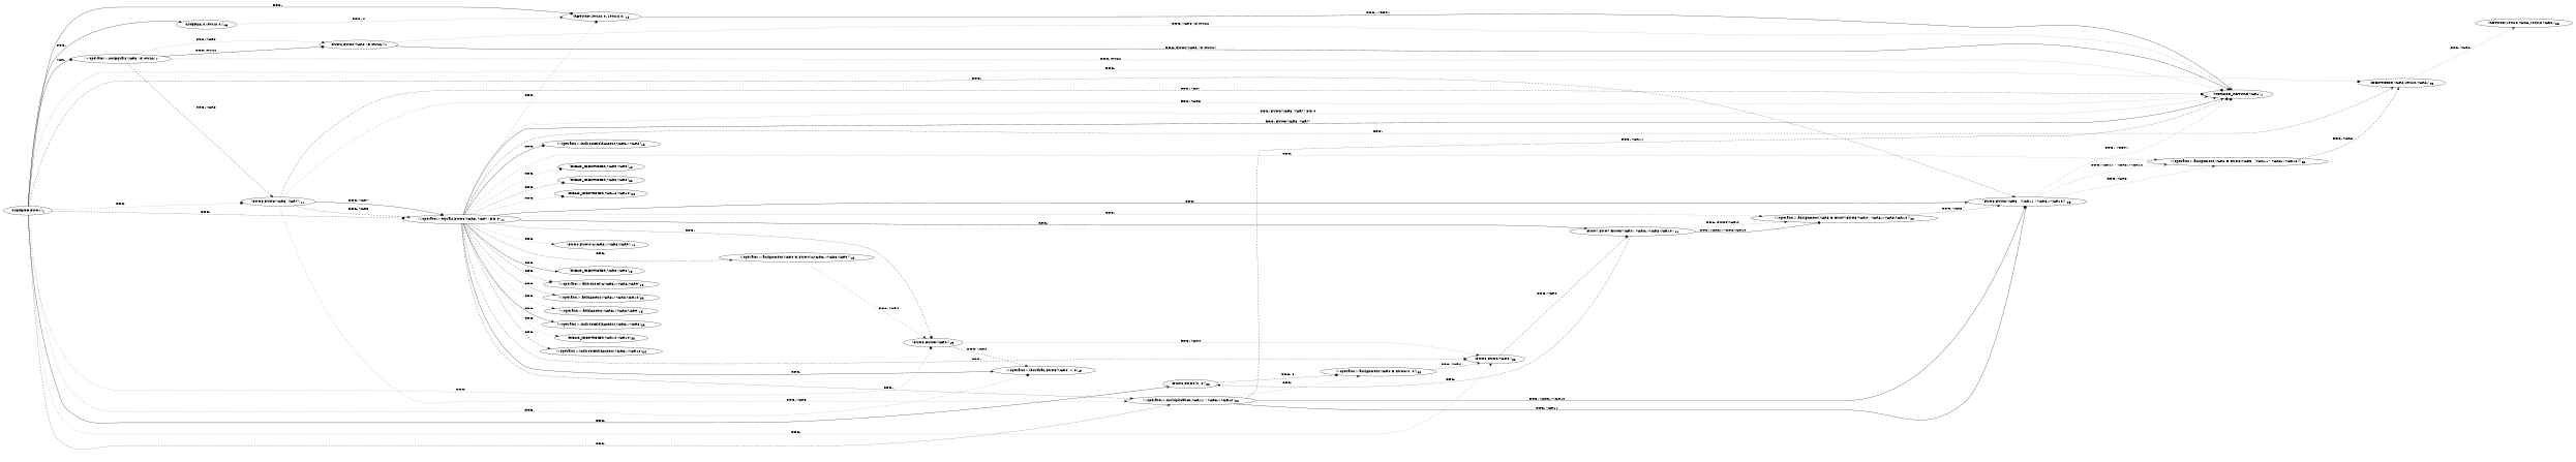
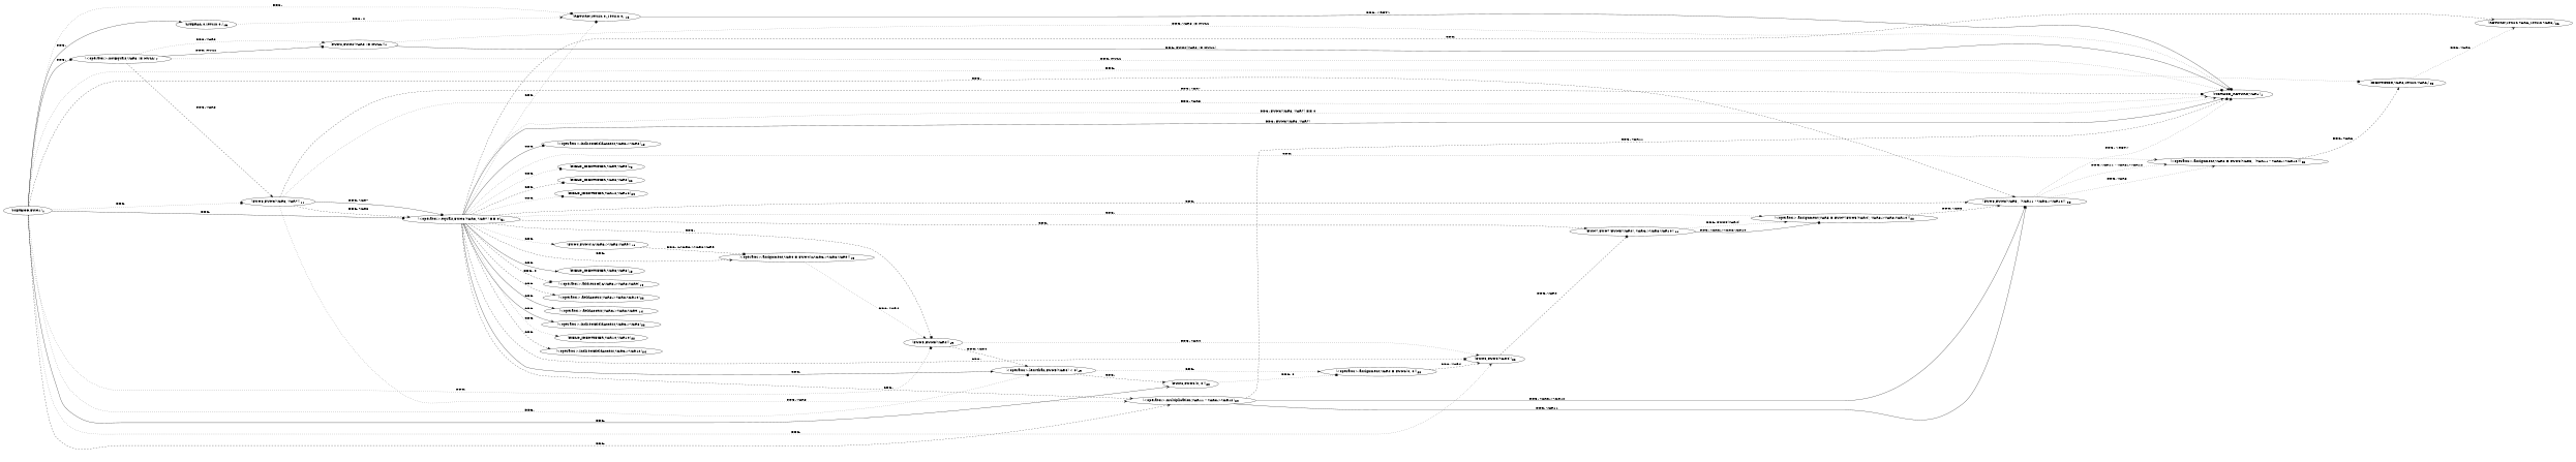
  digraph {
    rankdir=LR
    edge [arrowhead=box style=dotted]
    n1 [label=<(METHOD,FUN1)<SUB>1</SUB>>]
-   n2 [label=<(&lt;operator&gt;.equals,FUN3(VAR3, VAR7) == 0)<SUB>11</SUB>>]
+   n2 [label=<(&lt;operator&gt;.equals,FUN3(VAR3, VAR7) == 0)<SUB>51</SUB>>]
    n3 [label=<(&lt;operator&gt;.lessThan,FUN5(VAR4) &lt; 0)<SUB>19</SUB>>]
    n4 [label=<(IDENTIFIER,VAR6,return VAR6;)<SUB>26</SUB>>]
    n5 [label=<(&lt;operator&gt;.notEquals,VAR3 != NULL)<SUB>7</SUB>>]
    n6 [label=<(RETURN,return 0;,return 0;)<SUB>16</SUB>>]
    n7 [label=<(FUN8,FUN8(VAR5, 			 (VAR11 * VAR3-&gt;VAR12)))<SUB>23</SUB>>]
    n8 [label=<(FUN3,FUN3(VAR3, VAR7))<SUB>11</SUB>>]
    n9 [label=<(LITERAL,0,return 0;)<SUB>16</SUB>>]
    n10 [label=<(FUN5,FUN5(VAR4))<SUB>19</SUB>>]
    n11 [label=<(FUN5,FUN5(VAR4))<SUB>22</SUB>>]
    n12 [label=<(&lt;operator&gt;.multiplication,VAR11 * VAR3-&gt;VAR12)<SUB>24</SUB>>]
    n13 [label=<(FUN6,FUN6(0, 0))<SUB>20</SUB>>]
    n14 [label=<(METHOD_RETURN,VAR1)<SUB>1</SUB>>]
    n15 [label=<(&lt;operator&gt;.assignment,VAR4 = FUN4(&amp;VAR3-&gt;VAR8.VAR9))<SUB>18</SUB>>]
    n16 [label=<(&lt;operator&gt;.assignment,VAR5 = FUN7(FUN5(VAR4), VAR3-&gt;VAR8.VAR10))<SUB>22</SUB>>]
    n17 [label=<(&lt;operator&gt;.assignment,VAR6 = FUN8(VAR5, 			 (VAR11 * VAR3-&gt;VAR12)))<SUB>23</SUB>>]
    n18 [label=<(RETURN,return VAR6;,return VAR6;)<SUB>26</SUB>>]
    n19 [label=<(FUN4,FUN4(&amp;VAR3-&gt;VAR8.VAR9))<SUB>18</SUB>>]
    n20 [label=<(FUN7,FUN7(FUN5(VAR4), VAR3-&gt;VAR8.VAR10))<SUB>22</SUB>>]
    n21 [label=<(&lt;operator&gt;.addressOf,&amp;VAR3-&gt;VAR8.VAR9)<SUB>18</SUB>>]
    n22 [label=<(&lt;operator&gt;.fieldAccess,VAR3-&gt;VAR8.VAR10)<SUB>22</SUB>>]
-   n23 [label=<(&lt;operator&gt;.fieldAccess,VAR3-&gt;VAR8.VAR9)<SUB>18</SUB>>]
+   n23 [label=<(&lt;operator&gt;.fieldAccess,VAR3-&gt;VAR8.VAR9)<SUB>14</SUB>>]
    n24 [label=<(&lt;operator&gt;.indirectFieldAccess,VAR3-&gt;VAR8)<SUB>22</SUB>>]
    n25 [label=<(FIELD_IDENTIFIER,VAR10,VAR10)<SUB>22</SUB>>]
    n26 [label=<(&lt;operator&gt;.indirectFieldAccess,VAR3-&gt;VAR12)<SUB>24</SUB>>]
    n27 [label=<(&lt;operator&gt;.indirectFieldAccess,VAR3-&gt;VAR8)<SUB>18</SUB>>]
-   n28 [label=<(FIELD_IDENTIFIER,VAR9,VAR9)<SUB>18</SUB>>]
+   n28 [label=<(FIELD_IDENTIFIER,VAR9,VAR9)<SUB>78</SUB>>]
    n29 [label=<(FIELD_IDENTIFIER,VAR8,VAR8)<SUB>22</SUB>>]
    n30 [label=<(FIELD_IDENTIFIER,VAR12,VAR12)<SUB>24</SUB>>]
    n31 [label=<(FIELD_IDENTIFIER,VAR8,VAR8)<SUB>18</SUB>>]
    n32 [label=<(&lt;operator&gt;.assignment,VAR4 = FUN6(0, 0))<SUB>20</SUB>>]
    n33 [label=<(FUN2,FUN2(VAR3 != NULL))<SUB>7</SUB>>]
-   n1 -> n2 [label="DDG: " style=dashed]
+   n1 -> n2 [label="DDG: " style=solid]
    n1 -> n3 [label="DDG: "]
    n1 -> n4 [label="DDG: "]
-   n1 -> n5 [label="VAR: " style=solid]
-   n1 -> n6 [label="DDG: " style=solid]
-   n1 -> n7 [arrowhead=normal label="DDG: " style=dashed]
+   n1 -> n5 [label="DDG: " style=solid]
+   n1 -> n6 [label="DDG: "]
+   n1 -> n7 [arrowhead=normal label="CDG: " style=dashed]
    n1 -> n8 [label="DDG: "]
    n1 -> n9 [arrowhead=normal label="DDG: " style=solid]
    n1 -> n10 [label="DDG: "]
    n1 -> n11 [arrowhead=vee label="DDG: "]
    n1 -> n12 [arrowhead=vee label="DDG: " style=dashed]
    n1 -> n13 [arrowhead=vee label="DDG: " style=solid]
    n2 -> n3 [arrowhead=normal label="CDG: " style=solid]
    n2 -> n6 [label="CDG: "]
-   n2 -> n7 [arrowhead=normal label="CDG: " style=solid]
+   n2 -> n7 [arrowhead=normal label="CDG: " style=dashed]
    n2 -> n10 [label="CDG: " style=dashed]
    n2 -> n11 [label="CDG: " style=dashed]
    n2 -> n12 [arrowhead=vee label="CDG: " style=dashed]
    n2 -> n14 [arrowhead=normal label="DDG: FUN3(VAR3, VAR7)" style=solid]
    n2 -> n14 [arrowhead=vee label="DDG: FUN3(VAR3, VAR7) == 0"]
    n2 -> n15 [arrowhead=vee label="CDG: " style=dashed]
    n2 -> n16 [arrowhead=normal label="CDG: "]
    n2 -> n17 [arrowhead=vee label="CDG: "]
-   n2 -> n4 [arrowhead=vee label="CDG: " style=dashed]
+   n2 -> n18 [arrowhead=vee label="CDG: " style=dashed]
    n2 -> n19 [arrowhead=normal label="CDG: "]
-   n2 -> n20 [arrowhead=normal label="CDG: " style=solid]
-   n2 -> n21 [label="CDG: " style=dashed]
+   n2 -> n20 [arrowhead=normal label="CDG: " style=dashed]
+   n2 -> n21 [label="DDG: 0" style=dashed]
    n2 -> n22 [arrowhead=normal label="CDG: " style=dashed]
-   n2 -> n23 [arrowhead=normal label="CDG: "]
+   n2 -> n23 [arrowhead=normal label="CDG: " style=solid]
    n2 -> n24 [arrowhead=vee label="CDG: " style=solid]
    n2 -> n25 [arrowhead=normal label="CDG: "]
    n2 -> n26 [arrowhead=normal label="CDG: " style=dashed]
    n2 -> n27 [label="CDG: " style=solid]
    n2 -> n28 [label="CDG: "]
    n2 -> n29 [label="CDG: " style=dashed]
    n2 -> n30 [label="CDG: "]
    n2 -> n31 [arrowhead=normal label="CDG: " style=solid]
-   n20 -> n13 [arrowhead=normal label="CDG: " style=dashed]
-   n12 -> n32 [arrowhead=normal label="CDG: "]
+   n3 -> n13 [arrowhead=normal label="CDG: " style=dashed]
+   n3 -> n32 [arrowhead=normal label="CDG: "]
    n4 -> n18 [arrowhead=vee label="DDG: VAR6"]
    n5 -> n8 [arrowhead=normal label="DDG: VAR3" style=dashed]
    n5 -> n14 [label="DDG: NULL"]
    n5 -> n33 [arrowhead=normal label="DDG: VAR3"]
    n5 -> n33 [label="DDG: NULL" style=solid]
-   n6 -> n14 [arrowhead=vee label="DDG: &lt;RET&gt;" style=solid]
+   n6 -> n14 [label="DDG: &lt;RET&gt;" style=solid]
    n7 -> n14 [label="DDG: &lt;RET&gt;"]
    n7 -> n17 [arrowhead=vee label="DDG: VAR5"]
    n7 -> n17 [arrowhead=vee label="DDG: VAR11 * VAR3-&gt;VAR12"]
    n8 -> n2 [arrowhead=vee label="DDG: VAR3" style=dashed]
    n8 -> n2 [label="DDG: VAR7" style=solid]
    n8 -> n12 [arrowhead=vee label="DDG: VAR3"]
    n8 -> n14 [arrowhead=vee label="DDG: VAR3"]
    n8 -> n14 [label="DDG: VAR7" style=dashed]
    n9 -> n6 [arrowhead=vee label="DDG: 2"]
    n10 -> n3 [arrowhead=normal label="DDG: VAR4" style=dashed]
    n10 -> n11 [arrowhead=normal label="DDG: VAR4"]
    n11 -> n20 [label="DDG: VAR4" style=dashed]
    n12 -> n7 [arrowhead=vee label="DDG: VAR11" style=solid]
    n12 -> n7 [label="DDG: VAR3-&gt;VAR12" style=solid]
-   n12 -> n14 [label="DDG: VAR11" style=dashed]
-   n13 -> n32 [label="DDG: 0" style=dashed]
+   n12 -> n14 [label="CDG: VAR11" style=dashed]
+   n13 -> n32 [label="DDG: 0"]
    n15 -> n10 [arrowhead=normal label="DDG: VAR4"]
    n16 -> n7 [arrowhead=normal label="DDG: VAR5" style=dashed]
    n17 -> n4 [arrowhead=normal label="DDG: VAR6" style=dashed]
+   n19 -> n15 [label="DDG: &amp;VAR3-&gt;VAR8.VAR9" style=dashed]
    n20 -> n16 [arrowhead=normal label="DDG: FUN5(VAR4)"]
    n20 -> n16 [label="DDG: VAR3-&gt;VAR8.VAR10" style=solid]
    n32 -> n11 [arrowhead=vee label="DDG: VAR4" style=dashed]
    n33 -> n14 [arrowhead=normal label="DDG: VAR3 != NULL"]
    n33 -> n14 [arrowhead=normal label="DDG: FUN2(VAR3 != NULL)" style=solid]
  }
